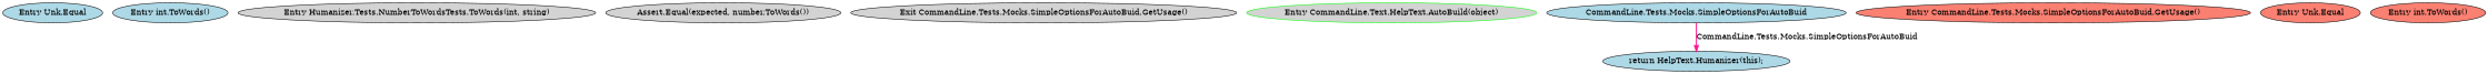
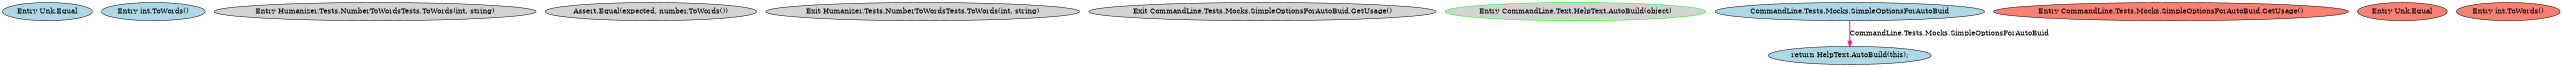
  digraph {
    node [cluster="Humanizer.Tests.NumberToWordsTests.ToWords(int, string)" file="TimeSpanHumanizeTests.cs" style=filled fillcolor=lightgrey]
    n1 [cluster="Unk.Equal" file="NumberToWordsTests.cs" label="Entry Unk.Equal" fillcolor=lightblue]
    n2 [cluster="int.ToWords()" file="NumberToWordsTests.cs" label="Entry int.ToWords()" span="16-16" fillcolor=lightblue]
    n3 [file="NumberToWordsTests.cs" label="Entry Humanizer.Tests.NumberToWordsTests.ToWords(int, string)" span="35-35"]
    n4 [file="NumberToWordsTests.cs" label="Assert.Equal(expected, number.ToWords())" span="37-37"]
+   n5 [file="NumberToWordsTests.cs" label="Exit Humanizer.Tests.NumberToWordsTests.ToWords(int, string)" span="35-35"]
    n6 [cluster="CommandLine.Tests.Mocks.SimpleOptionsForAutoBuid.GetUsage()" label="Exit CommandLine.Tests.Mocks.SimpleOptionsForAutoBuid.GetUsage()" span="12-12"]
    n7 [cluster="CommandLine.Text.HelpText.AutoBuild(object)" color=green community=0 label="Entry CommandLine.Text.HelpText.AutoBuild(object)" prediction=0 span="780-780"]
    n8 [label="CommandLine.Tests.Mocks.SimpleOptionsForAutoBuid" fillcolor=lightblue]
-   n9 [cluster="CommandLine.Tests.Mocks.SimpleOptionsForAutoBuid.GetUsage()" label="return HelpText.Humanizer(this);" span="14-14" fillcolor=lightblue]
+   n9 [cluster="CommandLine.Tests.Mocks.SimpleOptionsForAutoBuid.GetUsage()" label="return HelpText.AutoBuild(this);" span="14-14" fillcolor=lightblue]
    n10 [cluster="CommandLine.Tests.Mocks.SimpleOptionsForAutoBuid.GetUsage()" label="Entry CommandLine.Tests.Mocks.SimpleOptionsForAutoBuid.GetUsage()" span="12-12" fillcolor=salmon]
    n11 [cluster="Unk.Equal" label="Entry Unk.Equal" fillcolor=salmon]
    n12 [cluster="int.ToWords()" label="Entry int.ToWords()" span="25-25" fillcolor=salmon]
    n8 -> n9 [color=deeppink label="CommandLine.Tests.Mocks.SimpleOptionsForAutoBuid" style=bold]
  }
